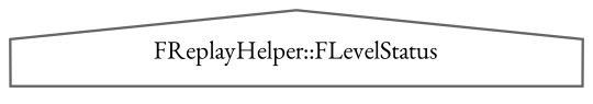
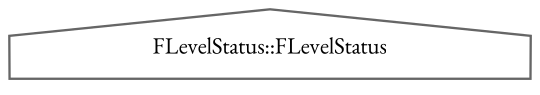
  digraph {
    rankdir=LR
    fontname="EB Garamond"
-   n1 [color=grey40 fillcolor=white fontname="EB Garamond" fontsize=10 height=0.2 label="FReplayHelper::FLevelStatus" shape=house style=filled width=0.4]
+   n1 [color=grey40 fillcolor=white fontname="EB Garamond" fontsize=10 height=0.2 label="FLevelStatus::FLevelStatus" shape=house style=filled width=0.4]
  }
